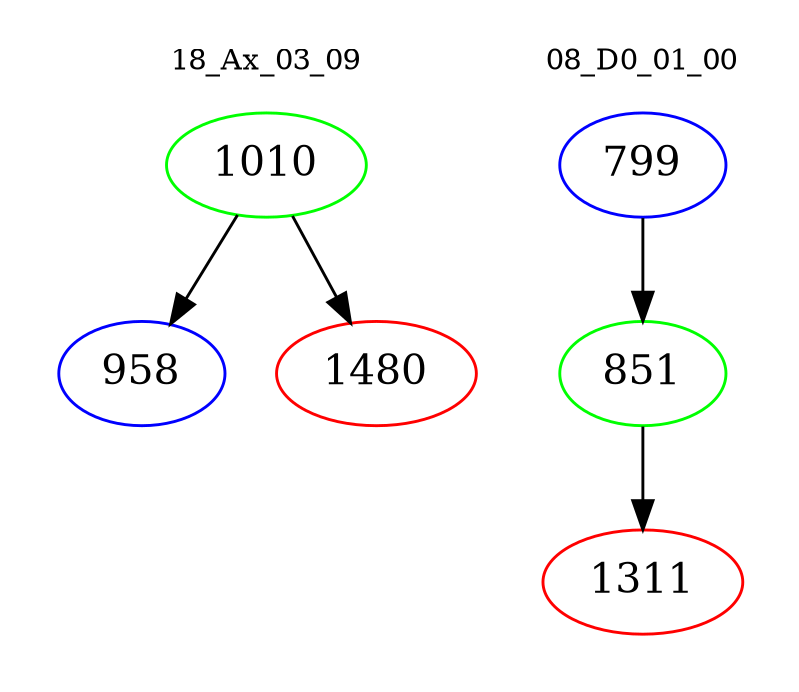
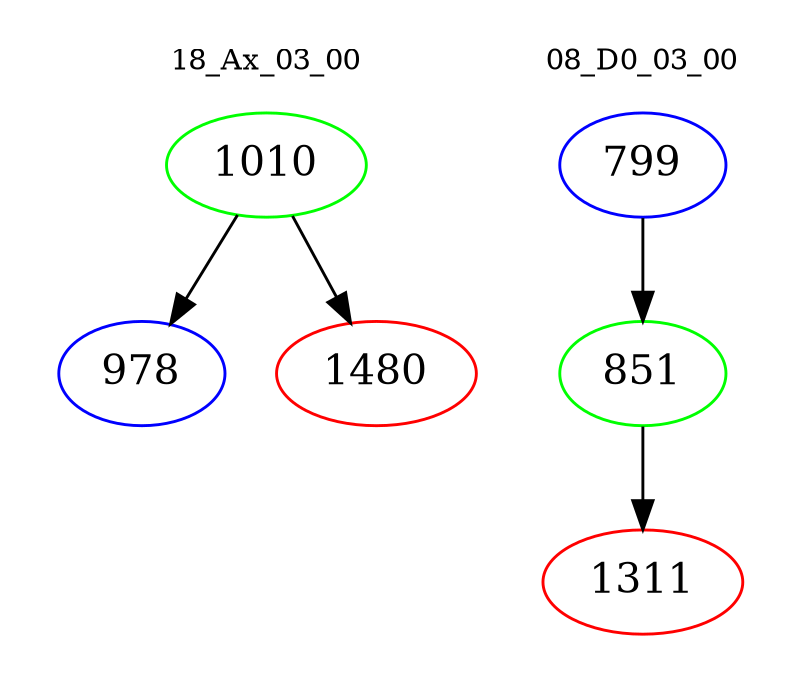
  digraph {
    fontname="DejaVu Serif"
    node [color=green fontname="DejaVu Serif"]
    edge [color=black fontname="DejaVu Serif"]
    n1 [label=1010]
-   n2 [color=blue label=958]
+   n2 [color=blue label=978]
    n3 [color=red label=1480]
    n4 [label=851]
    n5 [color=blue label=799]
    n6 [color=red label=1311]
    subgraph cluster_1 {
      color=white
      fontsize=10
-     label="18_Ax_03_09"
+     label="18_Ax_03_00"
      n1
      n2
      n3
    }
    subgraph cluster_2 {
      color=white
      fontsize=10
-     label="08_D0_01_00"
+     label="08_D0_03_00"
      n4
      n5
      n6
    }
    n1 -> n2
    n1 -> n3
    n4 -> n6
    n5 -> n4
  }
